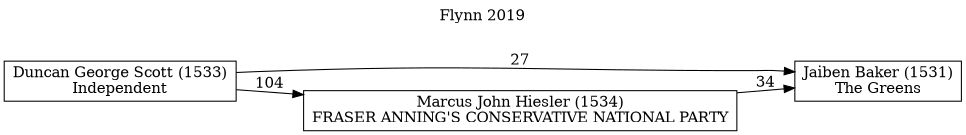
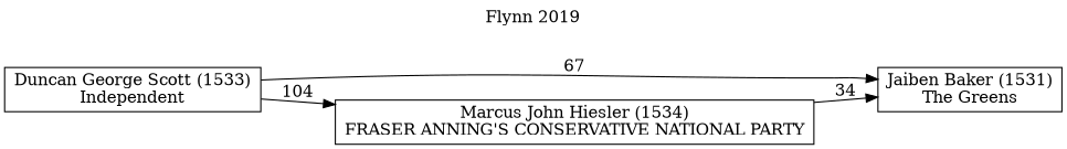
  digraph {
    label="Flynn 2019"
    labelloc=t
    mclimit=10
    rankdir=LR
    node [shape=box]
    n1 [label="Duncan George Scott (1533)\nIndependent"]
    n2 [label="Jaiben Baker (1531)\nThe Greens"]
    n3 [label="Marcus John Hiesler (1534)\nFRASER ANNING'S CONSERVATIVE NATIONAL PARTY"]
-   n1 -> n2 [label=27]
+   n1 -> n2 [label=67]
    n1 -> n3 [label=104]
    n3 -> n2 [label=34]
  }
